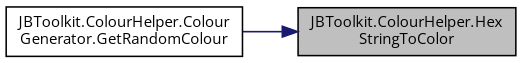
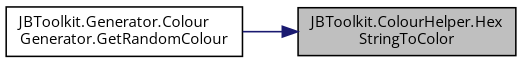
  digraph {
    rankdir=RL
    fontname="Open Sans"
    node [color=black fontname="Open Sans" fontsize=10 shape=record style=filled]
    n1 [fillcolor=grey75 fontcolor=black height=0.2 label="JBToolkit.ColourHelper.Hex\lStringToColor" width=0.4]
-   n2 [fillcolor=white height=0.2 label="JBToolkit.ColourHelper.Colour\lGenerator.GetRandomColour" width=0.4]
+   n2 [fillcolor=white height=0.2 label="JBToolkit.Generator.Colour\lGenerator.GetRandomColour" width=0.4]
    n1 -> n2 [color=midnightblue dir=back fontname="Open Sans" fontsize=10 labelfontname=Helvetica labelfontsize=10 style=solid]
  }
